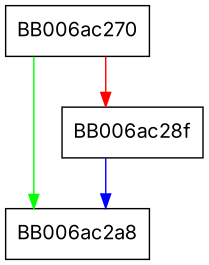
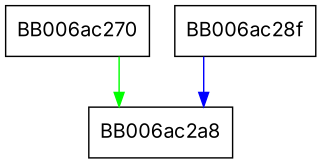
  digraph {
    fontname=Inter
    splines=ortho
    node [fontname=Inter shape=box]
    edge [fontname=Inter]
    n1 [label=BB006ac2a8]
    BB006ac270
    BB006ac28f
    BB006ac270 -> n1 [color=green]
-   BB006ac270 -> BB006ac28f [color=red]
    BB006ac28f -> n1 [color=blue]
  }
